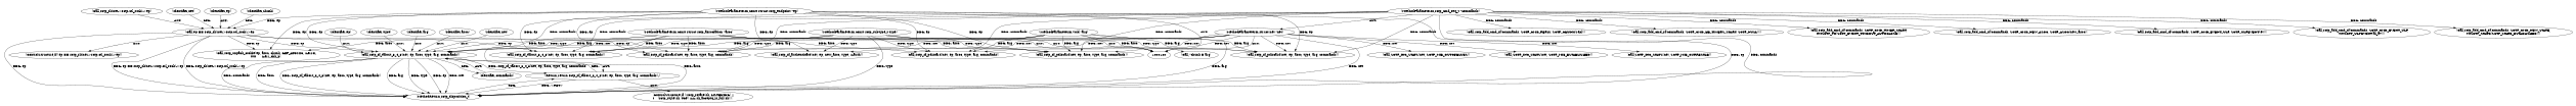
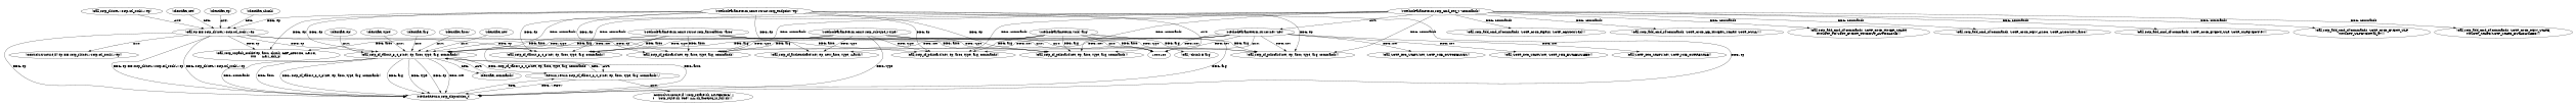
  digraph {
    n1 [label="(Call,sctp_sf_tabort_8_4_8(net, ep, asoc, type, arg, commands))"]
    n2 [label="(Return,return sctp_sf_tabort_8_4_8(net, ep, asoc, type, arg, commands);)"]
    n3 [label="(MethodReturn,sctp_disposition_t)"]
    n4 [label="(Identifier,commands)"]
    n5 [label="(ControlStructure,if (!sctp_sstate(sk, LISTENING) ||\n\t    (sctp_style(sk, TCP) && sk_acceptq_is_full(sk))))"]
    n6 [label="(MethodParameterIn,struct net *net)"]
    n7 [label="(Call,sctp_sf_tabort_8_4_8(net, ep, asoc, type, arg, commands))"]
    n8 [label="(Call,sctp_sf_pdiscard(net, ep, asoc, type, arg, commands))"]
    n9 [label="(Call,sctp_sf_pdiscard(net, ep, asoc, type, arg, commands))"]
    n10 [label="(Call,sctp_sf_pdiscard(net, ep, asoc, type, arg, commands))"]
    n11 [label="(Call,SCTP_INC_STATS(net, SCTP_MIB_OUTOFBLUES))"]
    n12 [label="(Call,sctp_sf_authenticate(net, ep, new_asoc, type, &auth))"]
    n13 [label="(Call,SCTP_INC_STATS(net, SCTP_MIB_ESTABLISHED))"]
    n14 [label="(Call,SCTP_INC_STATS(net, SCTP_MIB_CURRESTAB))"]
    n15 [label="(Call,sctp_sf_pdiscard(net, ep, asoc, type, arg, commands))"]
    1000120
    n17 [label="(Call,ep == sctp_sk(net->sctp.ctl_sock)->ep)"]
    n18 [label="(Call,sctp_unpack_cookie(ep, asoc, chunk, GFP_ATOMIC, &error,\n\t\t\t\t      &err_chk_p))"]
    n19 [label="(ControlStructure,if (ep == sctp_sk(net->sctp.ctl_sock)->ep))"]
    n20 [label="(Call,sctp_sk(net->sctp.ctl_sock)->ep)"]
    n21 [label="(MethodParameterIn,const struct sctp_endpoint *ep)"]
    n22 [label="(MethodParameterIn,const struct sctp_association *asoc)"]
    n23 [label="(MethodParameterIn,const sctp_subtype_t type)"]
    n24 [label="(MethodParameterIn,void *arg)"]
    n25 [label="(Call,*chunk = arg)"]
    n26 [label="(MethodParameterIn,sctp_cmd_seq_t *commands)"]
    n27 [label="(Call,sctp_add_cmd_sf(commands, SCTP_CMD_REPLY, SCTP_CHUNK(repl)))"]
    n28 [label="(Call,sctp_add_cmd_sf(commands, SCTP_CMD_HB_TIMERS_START, SCTP_NULL()))"]
    n29 [label="(Call,sctp_add_cmd_sf(commands, SCTP_CMD_TIMER_START,\n\t\t\t\tSCTP_TO(SCTP_EVENT_TIMEOUT_AUTOCLOSE)))"]
    n30 [label="(Call,sctp_add_cmd_sf(commands, SCTP_CMD_NEW_ASOC, SCTP_ASOC(new_asoc)))"]
    n31 [label="(Call,sctp_add_cmd_sf(commands, SCTP_CMD_EVENT_ULP, SCTP_ULPEVENT(ev)))"]
    n32 [label="(Call,sctp_add_cmd_sf(commands, SCTP_CMD_EVENT_ULP,\n\t\t\t\tSCTP_ULPEVENT(ai_ev)))"]
    n33 [label="(Call,sctp_add_cmd_sf(commands, SCTP_CMD_NEW_STATE,\n\t\t\tSCTP_STATE(SCTP_STATE_ESTABLISHED)))"]
    n34 [label="(Identifier,ep)"]
    n35 [label="(Identifier,net)"]
    n36 [label="(Identifier,ep)"]
    n37 [label="(Identifier,type)"]
    n38 [label="(Identifier,chunk)"]
    n39 [label="(Identifier,arg)"]
    n40 [label="(Identifier,asoc)"]
    n41 [label="(Identifier,net)"]
    n1 -> n2 [label="AST: "]
    n1 -> n2 [label="DDG: sctp_sf_tabort_8_4_8(net, ep, asoc, type, arg, commands)"]
    n1 -> n3 [label="DDG: commands"]
    n1 -> n3 [label="DDG: asoc"]
    n1 -> n3 [label="DDG: sctp_sf_tabort_8_4_8(net, ep, asoc, type, arg, commands)"]
    n1 -> n3 [label="DDG: arg"]
    n1 -> n3 [label="DDG: type"]
    n1 -> n3 [label="DDG: ep"]
    n1 -> n3 [label="DDG: net"]
    n1 -> n4 [label="CFG: "]
    n2 -> n1 [label="CFG: "]
    n2 -> n3 [label="DDG: <RET>"]
    n2 -> n5 [label="AST: "]
    n3 -> n2 [label="CFG: "]
    n4 -> n1 [label="AST: "]
    n6 -> n1 [label="DDG: net"]
-   n6 -> n3 [label="DDG: net"]
    n6 -> n7 [label="DDG: net"]
    n6 -> n8 [label="DDG: net"]
    n6 -> n9 [label="DDG: net"]
    n6 -> n10 [label="DDG: net"]
    n6 -> n11 [label="DDG: net"]
    n6 -> n12 [label="DDG: net"]
    n6 -> n13 [label="DDG: net"]
    n6 -> n14 [label="DDG: net"]
    n6 -> n15 [label="DDG: net"]
    n6 -> 1000120 [label="AST: "]
    n17 -> n1 [label="DDG: ep"]
    n17 -> n3 [label="DDG: sctp_sk(net->sctp.ctl_sock)->ep"]
    n17 -> n3 [label="DDG: ep"]
    n17 -> n3 [label="DDG: ep == sctp_sk(net->sctp.ctl_sock)->ep"]
    n17 -> n7 [label="DDG: ep"]
    n17 -> n9 [label="DDG: ep"]
    n17 -> n18 [label="DDG: ep"]
    n17 -> n19 [label="AST: "]
    n20 -> n17 [label="AST: "]
    n21 -> n1 [label="DDG: ep"]
    n21 -> n3 [label="DDG: ep"]
    n21 -> n7 [label="DDG: ep"]
    n21 -> n8 [label="DDG: ep"]
    n21 -> n9 [label="DDG: ep"]
    n21 -> n10 [label="DDG: ep"]
    n21 -> n12 [label="DDG: ep"]
    n21 -> n15 [label="DDG: ep"]
    n21 -> 1000120 [label="AST: "]
    n21 -> n17 [label="DDG: ep"]
    n21 -> n18 [label="DDG: ep"]
    n22 -> n1 [label="DDG: asoc"]
    n22 -> n3 [label="DDG: asoc"]
    n22 -> n7 [label="DDG: asoc"]
    n22 -> n8 [label="DDG: asoc"]
    n22 -> n9 [label="DDG: asoc"]
    n22 -> n10 [label="DDG: asoc"]
    n22 -> n15 [label="DDG: asoc"]
    n22 -> 1000120 [label="AST: "]
    n22 -> n18 [label="DDG: asoc"]
    n23 -> n1 [label="DDG: type"]
    n23 -> n3 [label="DDG: type"]
    n23 -> n7 [label="DDG: type"]
    n23 -> n8 [label="DDG: type"]
    n23 -> n9 [label="DDG: type"]
    n23 -> n10 [label="DDG: type"]
    n23 -> n12 [label="DDG: type"]
    n23 -> n15 [label="DDG: type"]
    n23 -> 1000120 [label="AST: "]
    n24 -> n1 [label="DDG: arg"]
    n24 -> n3 [label="DDG: arg"]
    n24 -> n7 [label="DDG: arg"]
    n24 -> n8 [label="DDG: arg"]
    n24 -> n9 [label="DDG: arg"]
    n24 -> n10 [label="DDG: arg"]
    n24 -> n15 [label="DDG: arg"]
    n24 -> 1000120 [label="AST: "]
    n24 -> n25 [label="DDG: arg"]
    n26 -> n1 [label="DDG: commands"]
-   n26 -> n3 [label="DDG: commands"]
    n26 -> n6 [label="AST: "]
    n26 -> n7 [label="DDG: commands"]
    n26 -> n8 [label="DDG: commands"]
    n26 -> n9 [label="DDG: commands"]
    n26 -> n10 [label="DDG: commands"]
    n26 -> n15 [label="DDG: commands"]
    n26 -> n27 [label="DDG: commands"]
    n26 -> n28 [label="DDG: commands"]
    n26 -> n29 [label="DDG: commands"]
    n26 -> n30 [label="DDG: commands"]
    n26 -> n31 [label="DDG: commands"]
    n26 -> n32 [label="DDG: commands"]
    n26 -> n33 [label="DDG: commands"]
    n34 -> n1 [label="AST: "]
    n35 -> n17 [label="CFG: "]
    n36 -> n17 [label="AST: "]
    n37 -> n1 [label="AST: "]
    n38 -> n17 [label="CFG: "]
    n39 -> n1 [label="AST: "]
    n40 -> n1 [label="AST: "]
    n41 -> n1 [label="AST: "]
  }
